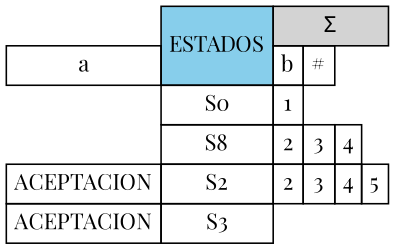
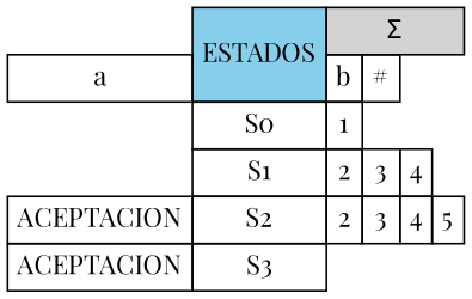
  digraph {
    fontname="Playfair Display"
-   n1 [label=<  <TABLE BORDER="0" CELLBORDER="1" CELLSPACING="0" CELLPADDING="4"> <TR><TD BORDER="0"></TD><TD COLSPAN = "1" ROWSPAN = "2" BGCOLOR="skyblue">ESTADOS</TD><TD COLSPAN="1000" BGCOLOR="lightgrey">Σ</TD></TR><TR><TD>a</TD><TD>b</TD><TD>#</TD></TR><TR><TD BORDER = "0"></TD><TD>S0</TD><TD>1</TD></TR><TR><TD BORDER = "0"></TD><TD>S8</TD><TD>2</TD><TD>3</TD><TD>4</TD></TR><TR><TD>ACEPTACION</TD><TD>S2</TD><TD>2</TD><TD>3</TD><TD>4</TD><TD>5</TD></TR><TR><TD>ACEPTACION</TD><TD>S3</TD></TR>    </TABLE>> margin=0 shape=none fontname="Playfair Display"]
+   n1 [label=<  <TABLE BORDER="0" CELLBORDER="1" CELLSPACING="0" CELLPADDING="4"> <TR><TD BORDER="0"></TD><TD COLSPAN = "1" ROWSPAN = "2" BGCOLOR="skyblue">ESTADOS</TD><TD COLSPAN="1000" BGCOLOR="lightgrey">Σ</TD></TR><TR><TD>a</TD><TD>b</TD><TD>#</TD></TR><TR><TD BORDER = "0"></TD><TD>S0</TD><TD>1</TD></TR><TR><TD BORDER = "0"></TD><TD>S1</TD><TD>2</TD><TD>3</TD><TD>4</TD></TR><TR><TD>ACEPTACION</TD><TD>S2</TD><TD>2</TD><TD>3</TD><TD>4</TD><TD>5</TD></TR><TR><TD>ACEPTACION</TD><TD>S3</TD></TR>    </TABLE>> margin=0 shape=none fontname="Playfair Display"]
  }
